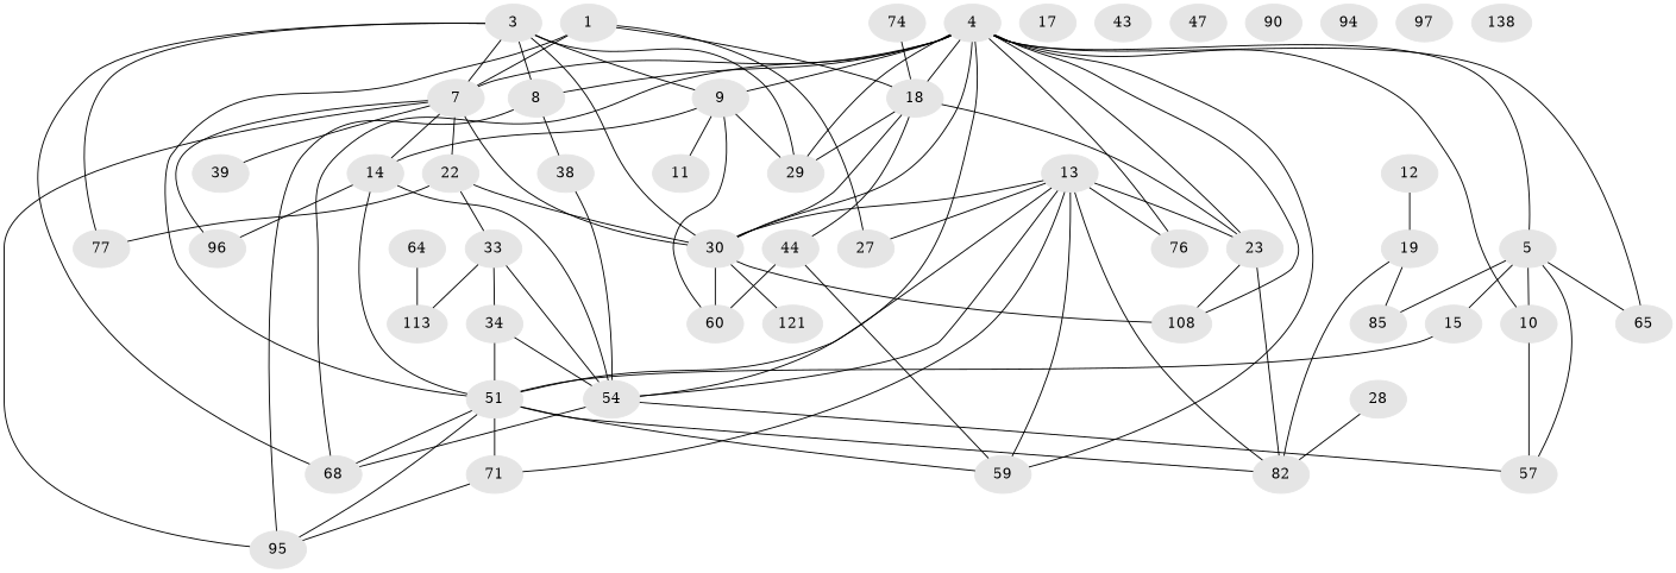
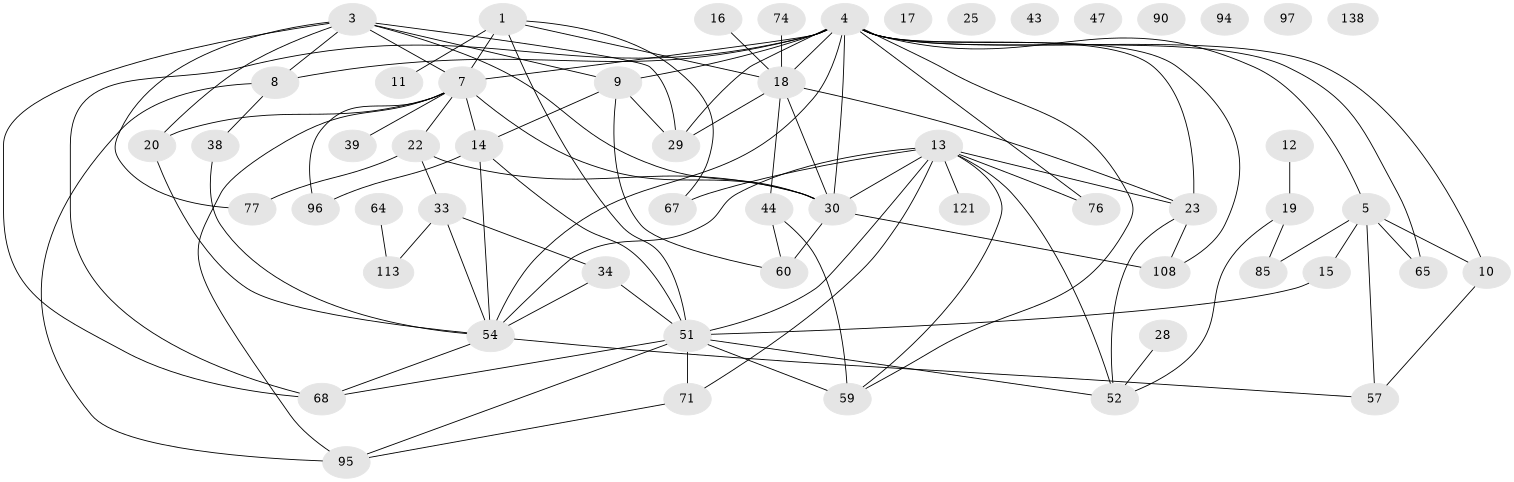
  graph {
    node [color=gray90 style=filled]
    1 [super="+2+27"]
    7 [super="+120+70+48+40"]
    11 [super="+49"]
    18 [super="+104+69"]
    51 [super="+101+73"]
-   67 [super="+98" label=27]
+   67 [super="+98"]
+   20 [super="+79+106+122"]
    30 [super="+105+31"]
    14 [super="+24"]
    22 [super="+55+41"]
    39
    95
    96 [super="+132"]
    29
    23 [super="+32+50"]
    44
    68 [super="+126"]
    59 [super="+107"]
-   52 [super="+62" label=82]
+   52 [super="+62"]
    71 [super="+115"]
    3 [super="+42"]
    8 [super="+78"]
    9 [super="+66+21+92"]
    77
    38 [super="+109"]
    60 [super="+93"]
    54 [super="+111+63"]
    108 [super="+135+124"]
    4 [super="+83+26"]
    5 [super="+6+110"]
    10
    n32 [label=65 super="+46"]
    76
    15 [super="+58"]
    57 [super="+84"]
    n36 [label=85]
    33 [super="+53"]
    19 [super="+36"]
    12
    13 [super="+85+35"]
    121
+   16
    17
    34 [super="+118+37"]
    113
+   25
    28
    43
    47
    64 [super="+89"]
    74
    90 [super="+129"]
    94
    97
    138
    1 -- 7 [weight=2]
-   9 -- 11
+   1 -- 11
    1 -- 18
    1 -- 51
    1 -- 67
+   7 -- 20
    7 -- 30
    7 -- 14 [weight=2]
    7 -- 22
    7 -- 39
    7 -- 95
    7 -- 96
    18 -- 30
    18 -- 29
    18 -- 23
    18 -- 44
    51 -- 95
    51 -- 68
    51 -- 59 [weight=2]
    51 -- 52
    51 -- 71
+   20 -- 54
    30 -- 60 [weight=2]
    30 -- 108
    14 -- 51
    14 -- 96
    14 -- 54
    22 -- 30
    22 -- 77
    22 -- 33
    23 -- 52
    23 -- 108
    44 -- 59
    44 -- 60
    71 -- 95
    3 -- 7
+   3 -- 20
    3 -- 30
    3 -- 29
    3 -- 68
    3 -- 8
    3 -- 9
    3 -- 77
    8 -- 95
    8 -- 38
    9 -- 14
    9 -- 29
    9 -- 60
    38 -- 54
    54 -- 68
    54 -- 57
    4 -- 7 [weight=2]
    4 -- 18 [weight=2]
    4 -- 30 [weight=2]
    4 -- 29
    4 -- 23
    4 -- 68
    4 -- 59
    4 -- 8
    4 -- 9 [weight=2]
    4 -- 54
    4 -- 108
    4 -- 5
    4 -- 10
    4 -- n32
    4 -- 76
    5 -- 10
    5 -- n32
    5 -- 15
    5 -- 57
    5 -- n36
    10 -- 57
    15 -- 51
    33 -- 54
    33 -- 34
    33 -- 113
    19 -- 52
    19 -- n36
    12 -- 19
    13 -- 51
    13 -- 67
    13 -- 30
    13 -- 23
    13 -- 59
    13 -- 52
    13 -- 71
    13 -- 54
    13 -- 76
-   30 -- 121
+   13 -- 121
+   16 -- 18
    34 -- 51 [weight=2]
    34 -- 54
    28 -- 52
    64 -- 113
    74 -- 18
  }
